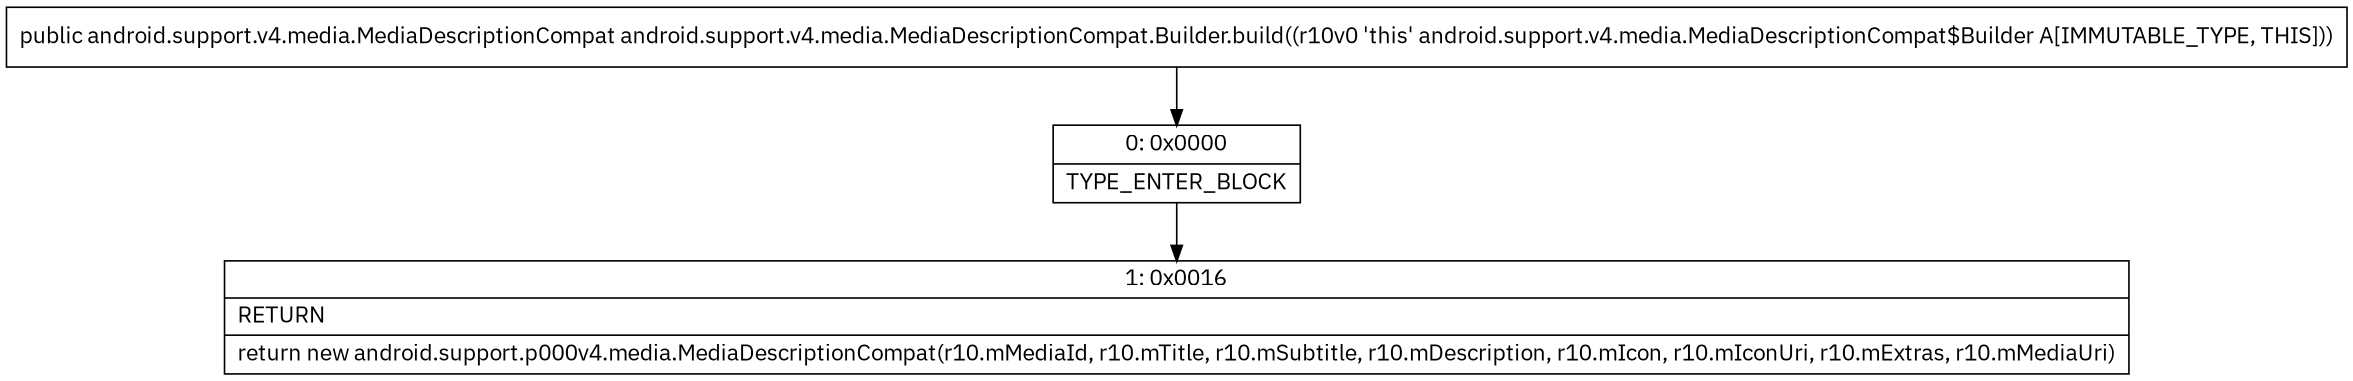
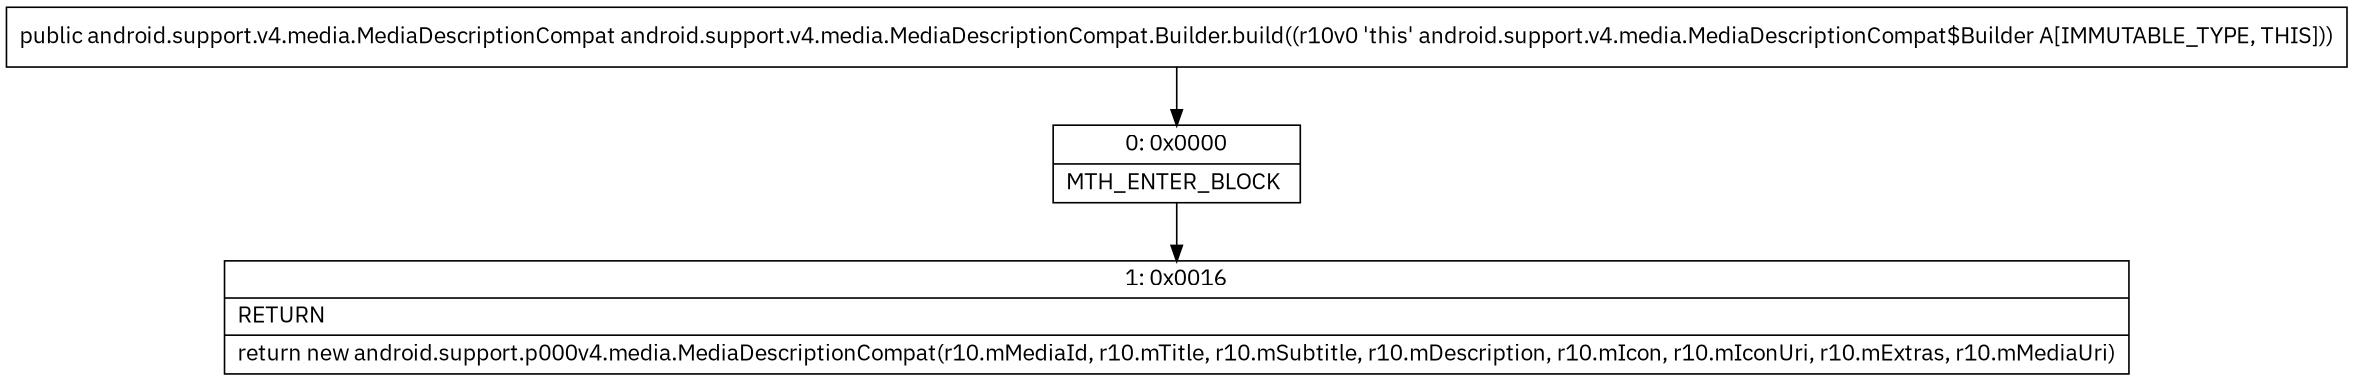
  digraph {
    fontname="IBM Plex Sans"
    node [shape=record fontname="IBM Plex Sans"]
    edge [fontname="IBM Plex Sans"]
-   n1 [label="{0\:\ 0x0000|TYPE_ENTER_BLOCK\l}"]
+   n1 [label="{0\:\ 0x0000|MTH_ENTER_BLOCK\l}"]
    n2 [label="{1\:\ 0x0016|RETURN\l|return new android.support.p000v4.media.MediaDescriptionCompat(r10.mMediaId, r10.mTitle, r10.mSubtitle, r10.mDescription, r10.mIcon, r10.mIconUri, r10.mExtras, r10.mMediaUri)\l}"]
    n3 [label="{public android.support.v4.media.MediaDescriptionCompat android.support.v4.media.MediaDescriptionCompat.Builder.build((r10v0 'this' android.support.v4.media.MediaDescriptionCompat$Builder A[IMMUTABLE_TYPE, THIS])) }"]
    n1 -> n2
    n3 -> n1
  }
